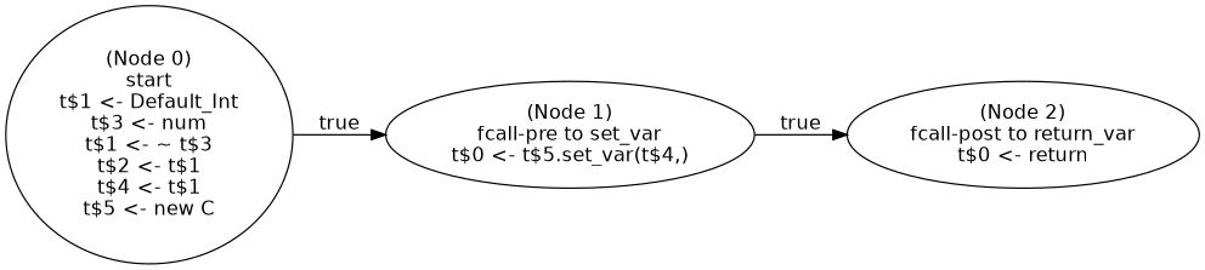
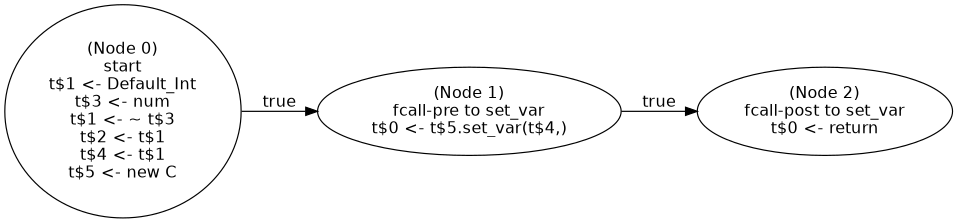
  digraph {
    rankdir=LR
    fontname="DejaVu Sans"
    node [fontname="DejaVu Sans"]
    edge [fontname="DejaVu Sans"]
    n1 [label="(Node 0)\nstart\nt$1 <- Default_Int\nt$3 <- num\nt$1 <- ~ t$3\nt$2 <- t$1\nt$4 <- t$1\nt$5 <- new C\n"]
    n2 [label="(Node 1)\nfcall-pre to set_var\nt$0 <- t$5.set_var(t$4,)\n"]
-   n3 [label="(Node 2)\nfcall-post to return_var\nt$0 <- return\n"]
+   n3 [label="(Node 2)\nfcall-post to set_var\nt$0 <- return\n"]
    n1 -> n2 [label=true]
    n2 -> n3 [label=true]
  }
